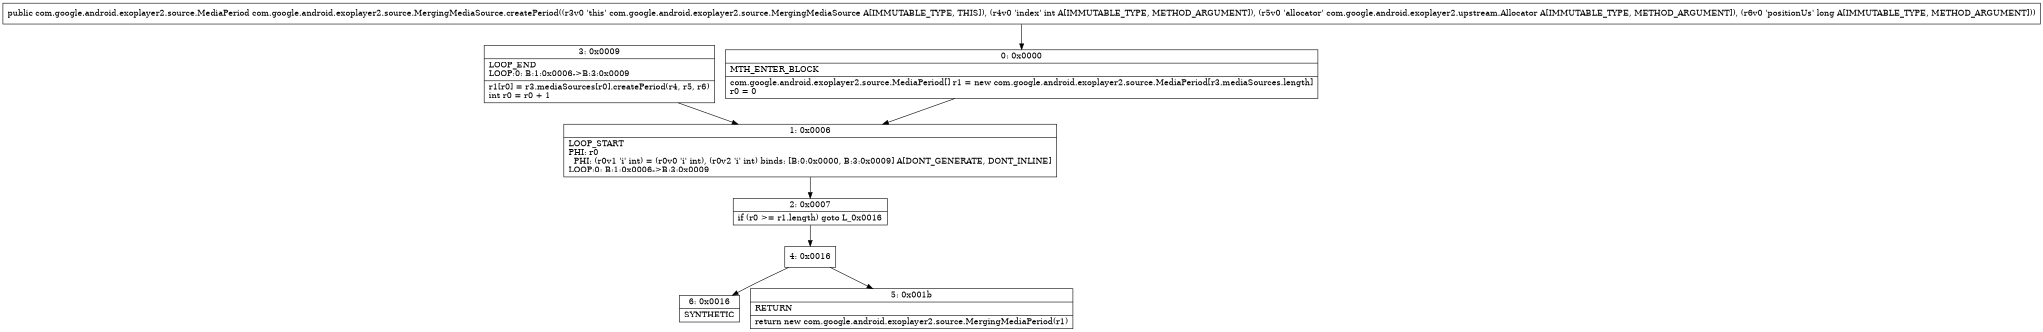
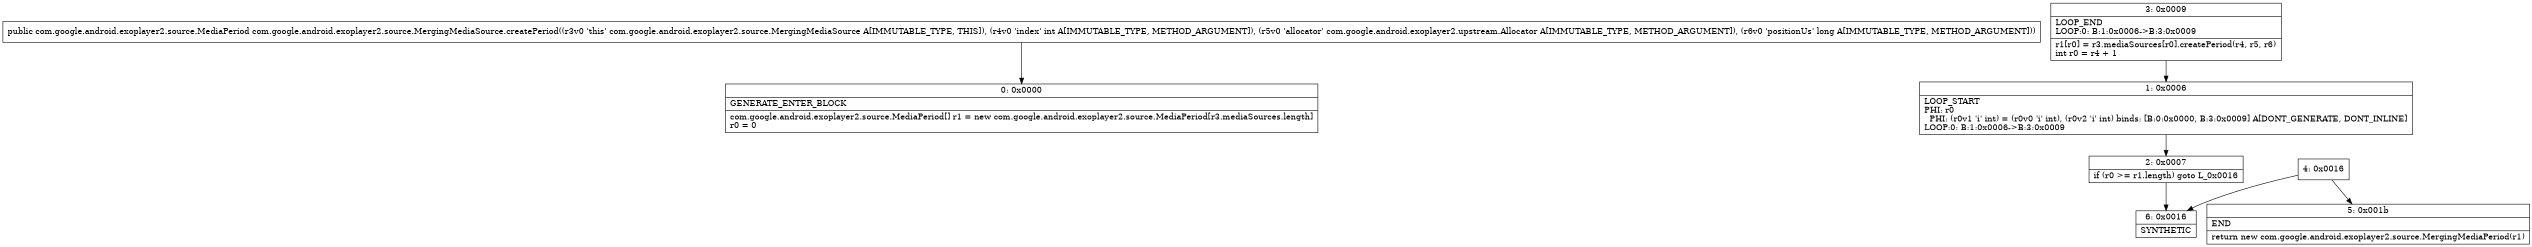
  digraph {
    node [shape=record]
-   n1 [label="{0\:\ 0x0000|MTH_ENTER_BLOCK\l|com.google.android.exoplayer2.source.MediaPeriod[] r1 = new com.google.android.exoplayer2.source.MediaPeriod[r3.mediaSources.length]\lr0 = 0\l}"]
+   n1 [label="{0\:\ 0x0000|GENERATE_ENTER_BLOCK\l|com.google.android.exoplayer2.source.MediaPeriod[] r1 = new com.google.android.exoplayer2.source.MediaPeriod[r3.mediaSources.length]\lr0 = 0\l}"]
    n2 [label="{1\:\ 0x0006|LOOP_START\lPHI: r0 \l  PHI: (r0v1 'i' int) = (r0v0 'i' int), (r0v2 'i' int) binds: [B:0:0x0000, B:3:0x0009] A[DONT_GENERATE, DONT_INLINE]\lLOOP:0: B:1:0x0006\-\>B:3:0x0009\l}"]
    n3 [label="{2\:\ 0x0007|if (r0 \>= r1.length) goto L_0x0016\l}"]
    n4 [label="{6\:\ 0x0016|SYNTHETIC\l}"]
-   n5 [label="{3\:\ 0x0009|LOOP_END\lLOOP:0: B:1:0x0006\-\>B:3:0x0009\l|r1[r0] = r3.mediaSources[r0].createPeriod(r4, r5, r6)\lint r0 = r0 + 1\l}"]
+   n5 [label="{3\:\ 0x0009|LOOP_END\lLOOP:0: B:1:0x0006\-\>B:3:0x0009\l|r1[r0] = r3.mediaSources[r0].createPeriod(r4, r5, r6)\lint r0 = r4 + 1\l}"]
    n6 [label="{4\:\ 0x0016}"]
-   n7 [label="{5\:\ 0x001b|RETURN\l|return new com.google.android.exoplayer2.source.MergingMediaPeriod(r1)\l}"]
+   n7 [label="{5\:\ 0x001b|END\l|return new com.google.android.exoplayer2.source.MergingMediaPeriod(r1)\l}"]
    n8 [label="{public com.google.android.exoplayer2.source.MediaPeriod com.google.android.exoplayer2.source.MergingMediaSource.createPeriod((r3v0 'this' com.google.android.exoplayer2.source.MergingMediaSource A[IMMUTABLE_TYPE, THIS]), (r4v0 'index' int A[IMMUTABLE_TYPE, METHOD_ARGUMENT]), (r5v0 'allocator' com.google.android.exoplayer2.upstream.Allocator A[IMMUTABLE_TYPE, METHOD_ARGUMENT]), (r6v0 'positionUs' long A[IMMUTABLE_TYPE, METHOD_ARGUMENT])) }"]
-   n1 -> n2
    n2 -> n3
-   n3 -> n6
+   n3 -> n4
    n5 -> n2
    n6 -> n4
    n6 -> n7
    n8 -> n1
  }
